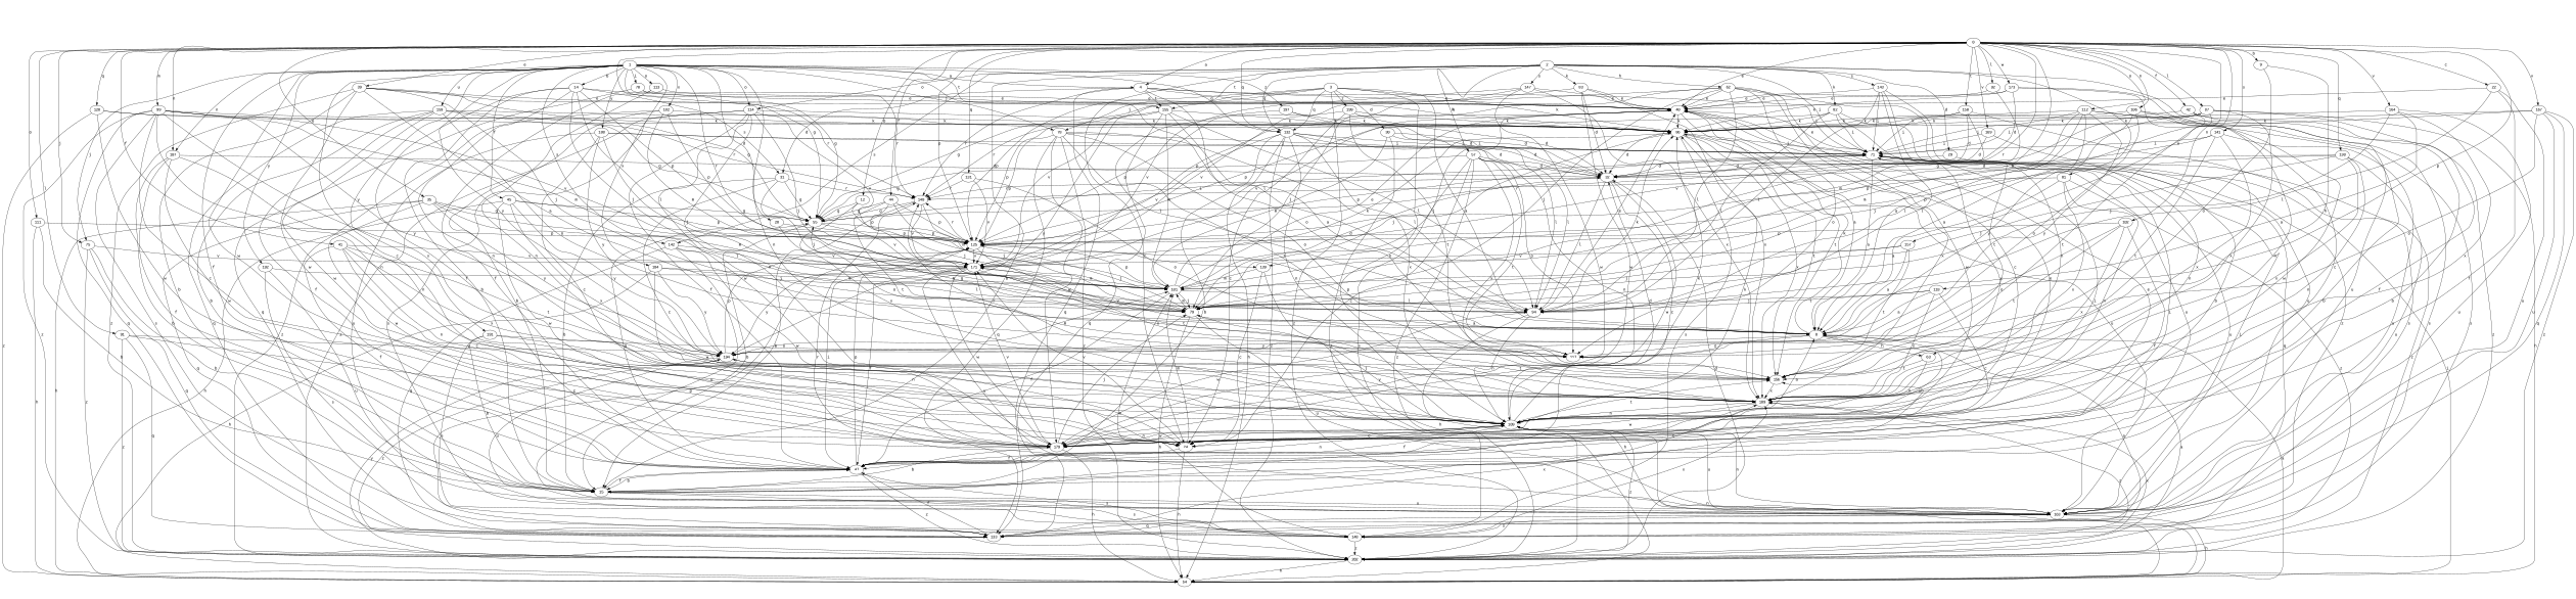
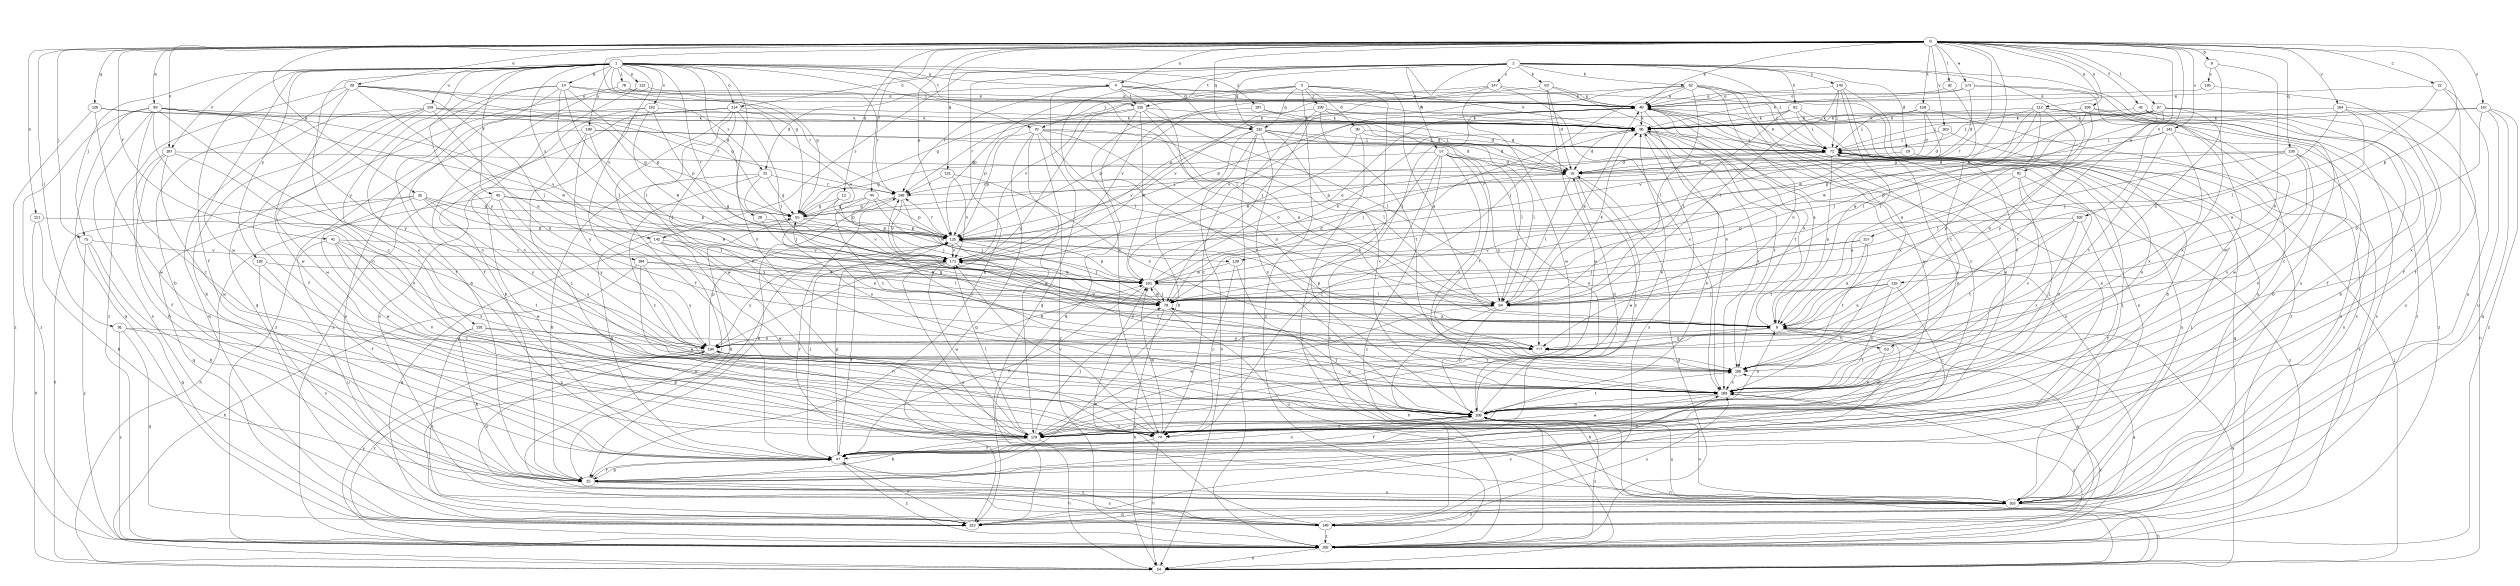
  strict digraph {
    fontname="Liberation Mono"
    node [fontname="Liberation Mono"]
    edge [fontname="Liberation Mono"]
    0
    4
    9
    12
    22
    35
    39
    40
    41
    42
    44
    55
    75
    87
    91
    92
    99
    101
    102
    106
    107
    111
    112
    118
    125
    128
    130
    131
    132
    139
    141
    150
    157
    164
    167
    169
    173
    155
    71
    86
    31
    117
    133
    140
    63
+   185
    n47 [label=189]
    47
    94
    163
    179
    194
    64
    15
    8
    202
    79
    171
    156
    24
    109
    148
    32
    1
    14
    28
    45
    70
    78
    113
    114
    142
    159
    182
    184
    188
    191
    192
    197
    2
    29
    57
    62
    81
    82
    83
    143
    147
    3
    30
    199
    0 -> 4 [label=a]
    0 -> 9 [label=b]
    0 -> 12 [label=b]
    0 -> 22 [label=c]
    0 -> 35 [label=e]
    0 -> 39 [label=e]
    0 -> 40 [label=e]
    0 -> 41 [label=f]
    0 -> 42 [label=f]
    0 -> 44 [label=f]
    0 -> 55 [label=g]
    0 -> 75 [label=j]
    0 -> 87 [label=l]
    0 -> 91 [label=l]
    0 -> 92 [label=l]
    0 -> 99 [label=m]
    0 -> 101 [label=m]
    0 -> 102 [label=n]
    0 -> 106 [label=n]
    0 -> 107 [label=n]
    0 -> 111 [label=o]
    0 -> 112 [label=o]
    0 -> 118 [label=p]
    0 -> 125 [label=p]
    0 -> 128 [label=q]
    0 -> 130 [label=q]
    0 -> 131 [label=q]
    0 -> 132 [label=q]
    0 -> 139 [label=r]
    0 -> 141 [label=s]
    0 -> 150 [label=t]
    0 -> 157 [label=u]
    0 -> 164 [label=v]
    0 -> 167 [label=v]
    0 -> 169 [label=v]
    0 -> 173 [label=w]
    4 -> 40 [label=e]
    4 -> 155 [label=t]
    4 -> 71 [label=i]
    4 -> 86 [label=k]
    4 -> 31 [label=d]
    4 -> 117 [label=o]
    4 -> 133 [label=q]
    4 -> 140 [label=r]
    9 -> 117 [label=o]
    9 -> 63 [label=h]
+   9 -> 185 [label=x]
    12 -> 55 [label=g]
    12 -> 125 [label=p]
    12 -> n47 [label=x]
    22 -> 40 [label=e]
    22 -> 47 [label=f]
    22 -> 94 [label=l]
    22 -> 163 [label=u]
    35 -> 55 [label=g]
    35 -> 101 [label=m]
    35 -> 133 [label=q]
    35 -> 94 [label=l]
    35 -> 179 [label=w]
    35 -> 194 [label=y]
    35 -> 64 [label=h]
    39 -> 40 [label=e]
    39 -> 55 [label=g]
    39 -> 140 [label=r]
    39 -> 179 [label=w]
    39 -> 15 [label=b]
    39 -> 8 [label=a]
    39 -> 202 [label=z]
    39 -> 79 [label=j]
    40 -> 86 [label=k]
    40 -> 140 [label=r]
    40 -> n47 [label=x]
    40 -> 163 [label=u]
    40 -> 8 [label=a]
    40 -> 79 [label=j]
    40 -> 171 [label=v]
    40 -> 156 [label=t]
    41 -> n47 [label=x]
    41 -> 47 [label=f]
    41 -> 171 [label=v]
    41 -> 156 [label=t]
    41 -> 24 [label=c]
    41 -> 109 [label=n]
    42 -> 86 [label=k]
    42 -> 15 [label=b]
    42 -> 202 [label=z]
    42 -> 156 [label=t]
    44 -> 55 [label=g]
    44 -> 101 [label=m]
    44 -> 125 [label=p]
    44 -> 79 [label=j]
    44 -> 156 [label=t]
    55 -> 125 [label=p]
    55 -> 71 [label=i]
    55 -> 15 [label=b]
    55 -> 171 [label=v]
    75 -> 133 [label=q]
    75 -> 15 [label=b]
    75 -> 202 [label=z]
    75 -> 171 [label=v]
    87 -> 55 [label=g]
    87 -> 86 [label=k]
    87 -> n47 [label=x]
    87 -> 47 [label=f]
    87 -> 94 [label=l]
    87 -> 64 [label=h]
    87 -> 79 [label=j]
    91 -> 133 [label=q]
    91 -> 194 [label=y]
    91 -> 202 [label=z]
    91 -> 24 [label=c]
    92 -> 40 [label=e]
    92 -> 101 [label=m]
    99 -> 101 [label=m]
    99 -> 86 [label=k]
    99 -> 133 [label=q]
    99 -> n47 [label=x]
    99 -> 194 [label=y]
    99 -> 202 [label=z]
    99 -> 171 [label=v]
    99 -> 24 [label=c]
    99 -> 109 [label=n]
    99 -> 148 [label=s]
    101 -> 40 [label=e]
    101 -> 125 [label=p]
    101 -> 86 [label=k]
    101 -> 47 [label=f]
    101 -> 94 [label=l]
    101 -> 79 [label=j]
    101 -> 32 [label=d]
    102 -> 125 [label=p]
    102 -> 117 [label=o]
    102 -> n47 [label=x]
    102 -> 47 [label=f]
    102 -> 156 [label=t]
    106 -> 86 [label=k]
    106 -> 117 [label=o]
    106 -> 179 [label=w]
    106 -> 194 [label=y]
    106 -> 148 [label=s]
    107 -> 47 [label=f]
    107 -> 179 [label=w]
    107 -> 15 [label=b]
    107 -> 109 [label=n]
    107 -> 32 [label=d]
    111 -> 125 [label=p]
    111 -> 64 [label=h]
    111 -> 15 [label=b]
    112 -> 101 [label=m]
    112 -> 71 [label=i]
    112 -> 86 [label=k]
    112 -> 94 [label=l]
    112 -> 194 [label=y]
    112 -> 15 [label=b]
    112 -> 8 [label=a]
    112 -> 148 [label=s]
    118 -> n47 [label=x]
    118 -> 94 [label=l]
    118 -> 8 [label=a]
    118 -> 79 [label=j]
    118 -> 24 [label=c]
    125 -> 140 [label=r]
    125 -> n47 [label=x]
    125 -> 47 [label=i]
    125 -> 79 [label=j]
    125 -> 171 [label=v]
    128 -> 86 [label=k]
    128 -> 179 [label=w]
-   128 -> 64 [label=z]
+   128 -> 202 [label=z]
    128 -> 32 [label=d]
    130 -> 125 [label=p]
    130 -> n47 [label=x]
    130 -> 163 [label=u]
    130 -> 79 [label=j]
    130 -> 109 [label=n]
    130 -> 32 [label=d]
    131 -> 117 [label=o]
    131 -> 140 [label=r]
    131 -> 171 [label=v]
    132 -> 71 [label=i]
    132 -> n47 [label=x]
    132 -> 94 [label=l]
    132 -> 64 [label=h]
    132 -> 15 [label=b]
    132 -> 202 [label=z]
    132 -> 171 [label=v]
    132 -> 109 [label=n]
    132 -> 32 [label=d]
    139 -> 101 [label=m]
    139 -> 64 [label=h]
    139 -> 24 [label=c]
    141 -> 125 [label=p]
    141 -> 71 [label=i]
    141 -> n47 [label=x]
    141 -> 163 [label=u]
    141 -> 156 [label=t]
    150 -> 71 [label=i]
    150 -> 86 [label=k]
    150 -> 171 [label=v]
    150 -> 148 [label=s]
    150 -> 32 [label=d]
    157 -> 8 [label=a]
    157 -> 79 [label=j]
    157 -> 171 [label=v]
    157 -> 156 [label=t]
    164 -> 86 [label=k]
    164 -> n47 [label=x]
    164 -> 163 [label=u]
    164 -> 8 [label=a]
    164 -> 79 [label=j]
    167 -> 71 [label=i]
    167 -> 86 [label=k]
    167 -> 117 [label=o]
    167 -> 133 [label=q]
    167 -> 163 [label=u]
    167 -> 202 [label=z]
    169 -> 71 [label=i]
    169 -> 109 [label=n]
    169 -> 32 [label=d]
    173 -> 40 [label=e]
    173 -> 86 [label=k]
    173 -> 24 [label=c]
    173 -> 109 [label=n]
    173 -> 32 [label=d]
    155 -> 101 [label=m]
    155 -> 125 [label=p]
    155 -> 86 [label=k]
    155 -> 133 [label=q]
    155 -> 94 [label=l]
    155 -> 194 [label=y]
    155 -> 8 [label=a]
    71 -> 40 [label=e]
    71 -> 125 [label=p]
    71 -> 133 [label=q]
    71 -> n47 [label=x]
    71 -> 163 [label=u]
    71 -> 8 [label=a]
    71 -> 32 [label=d]
    86 -> 71 [label=i]
    86 -> n47 [label=x]
    86 -> 163 [label=u]
    86 -> 79 [label=j]
    86 -> 156 [label=t]
    86 -> 148 [label=s]
    86 -> 32 [label=d]
    31 -> 55 [label=g]
    31 -> 140 [label=r]
    31 -> 15 [label=b]
    31 -> 79 [label=j]
    31 -> 24 [label=c]
    133 -> 125 [label=p]
    133 -> n47 [label=x]
    133 -> 47 [label=f]
    133 -> 8 [label=a]
    140 -> 55 [label=g]
    140 -> 15 [label=b]
    140 -> 79 [label=j]
    140 -> 171 [label=v]
    63 -> 156 [label=t]
    63 -> 109 [label=n]
+   185 -> 40 [label=e]
+   185 -> 47 [label=f]
    n47 -> 140 [label=r]
    n47 -> 179 [label=w]
    n47 -> 194 [label=y]
    n47 -> 202 [label=z]
    n47 -> 109 [label=n]
    47 -> 40 [label=e]
    47 -> 55 [label=g]
    47 -> 125 [label=p]
    47 -> 71 [label=i]
    47 -> 15 [label=b]
    47 -> 202 [label=z]
    47 -> 109 [label=n]
    47 -> 148 [label=s]
    94 -> 40 [label=e]
    94 -> 86 [label=k]
    94 -> 179 [label=w]
    94 -> 64 [label=h]
    94 -> 109 [label=n]
    163 -> 71 [label=i]
    163 -> 133 [label=q]
    163 -> 140 [label=r]
    163 -> 64 [label=h]
    163 -> 109 [label=n]
    163 -> 148 [label=s]
    179 -> 71 [label=i]
    179 -> 86 [label=k]
    179 -> 64 [label=h]
    179 -> 15 [label=b]
    179 -> 79 [label=j]
-   179 -> 171 [label=v]
+   179 -> 171 [label=l]
    179 -> 109 [label=n]
    194 -> 101 [label=m]
    194 -> 125 [label=p]
    194 -> 163 [label=u]
    194 -> 202 [label=z]
    194 -> 156 [label=t]
    64 -> 71 [label=i]
    64 -> 8 [label=a]
    64 -> 109 [label=n]
    15 -> 47 [label=f]
    15 -> 163 [label=u]
    15 -> 156 [label=t]
    15 -> 148 [label=s]
    8 -> 55 [label=g]
    8 -> 125 [label=p]
    8 -> 86 [label=k]
    8 -> 117 [label=o]
    8 -> 63 [label=h]
    8 -> 179 [label=w]
    8 -> 194 [label=y]
    8 -> 171 [label=v]
    202 -> n47 [label=x]
    202 -> 194 [label=y]
    202 -> 64 [label=h]
    202 -> 8 [label=a]
    202 -> 32 [label=d]
    79 -> 101 [label=m]
    79 -> 163 [label=u]
    79 -> 64 [label=h]
    79 -> 8 [label=a]
    171 -> 101 [label=m]
    171 -> 47 [label=f]
    171 -> 163 [label=u]
    171 -> 179 [label=w]
    171 -> 194 [label=y]
    171 -> 156 [label=t]
    156 -> n47 [label=x]
    24 -> 40 [label=e]
    24 -> 101 [label=m]
    24 -> 47 [label=f]
    24 -> 64 [label=h]
    24 -> 171 [label=v]
    109 -> 86 [label=k]
    109 -> 47 [label=f]
    109 -> 163 [label=u]
    109 -> 179 [label=w]
    109 -> 8 [label=a]
    109 -> 202 [label=z]
    109 -> 79 [label=j]
    109 -> 156 [label=t]
    109 -> 24 [label=c]
    109 -> 32 [label=d]
    148 -> 101 [label=m]
    148 -> n47 [label=x]
    148 -> 202 [label=z]
    32 -> 140 [label=r]
    32 -> 94 [label=l]
    32 -> 179 [label=w]
    32 -> 24 [label=c]
    1 -> 4 [label=a]
    1 -> 55 [label=g]
    1 -> 75 [label=j]
    1 -> 107 [label=n]
    1 -> 132 [label=q]
    1 -> 139 [label=r]
    1 -> 155 [label=t]
    1 -> 47 [label=f]
    1 -> 94 [label=l]
    1 -> 179 [label=w]
    1 -> 194 [label=y]
    1 -> 24 [label=c]
    1 -> 109 [label=n]
    1 -> 14 [label=b]
    1 -> 28 [label=d]
    1 -> 45 [label=f]
    1 -> 70 [label=i]
    1 -> 78 [label=j]
    1 -> 113 [label=o]
    1 -> 114 [label=o]
    1 -> 142 [label=s]
    1 -> 159 [label=u]
    1 -> 182 [label=x]
    1 -> 184 [label=x]
    1 -> 188 [label=y]
    1 -> 191 [label=y]
    1 -> 192 [label=y]
    1 -> 197 [label=z]
    14 -> 40 [label=e]
    14 -> 125 [label=p]
    14 -> 31 [label=s]
    14 -> 47 [label=f]
    14 -> 94 [label=l]
    14 -> 15 [label=b]
    14 -> 79 [label=j]
    14 -> 109 [label=n]
    28 -> 125 [label=p]
    28 -> 117 [label=o]
    45 -> 55 [label=g]
    45 -> 125 [label=p]
    45 -> n47 [label=x]
    45 -> 179 [label=w]
    45 -> 194 [label=y]
    45 -> 64 [label=h]
    70 -> 40 [label=e]
    70 -> 133 [label=q]
    70 -> 140 [label=r]
    78 -> 125 [label=p]
    78 -> 71 [label=i]
    78 -> 117 [label=o]
    78 -> 133 [label=q]
    78 -> 94 [label=l]
    78 -> 179 [label=w]
    78 -> 202 [label=z]
    78 -> 156 [label=t]
    113 -> 40 [label=e]
    113 -> 47 [label=f]
    113 -> 109 [label=n]
    114 -> 86 [label=k]
    114 -> 47 [label=f]
    114 -> 179 [label=w]
    114 -> 202 [label=z]
    114 -> 79 [label=j]
    114 -> 171 [label=v]
    114 -> 109 [label=n]
    114 -> 148 [label=s]
    142 -> 133 [label=q]
    142 -> 163 [label=u]
    142 -> 179 [label=w]
    142 -> 79 [label=j]
    142 -> 171 [label=v]
    159 -> 55 [label=g]
    159 -> 86 [label=k]
    159 -> 117 [label=o]
    159 -> 133 [label=q]
    159 -> 140 [label=r]
    159 -> 47 [label=f]
    159 -> 179 [label=w]
    159 -> 15 [label=b]
    182 -> 101 [label=m]
    182 -> 125 [label=p]
    182 -> 86 [label=k]
    182 -> 15 [label=b]
    182 -> 202 [label=z]
    184 -> 101 [label=m]
    184 -> 94 [label=l]
    184 -> 179 [label=w]
    184 -> 194 [label=y]
    184 -> 64 [label=h]
    188 -> 71 [label=i]
    188 -> 163 [label=u]
    188 -> 194 [label=y]
    188 -> 79 [label=j]
    188 -> 24 [label=c]
    188 -> 32 [label=d]
    191 -> 117 [label=o]
    191 -> 15 [label=b]
    191 -> 109 [label=n]
    191 -> 148 [label=s]
    192 -> 101 [label=m]
    192 -> 163 [label=u]
    192 -> 148 [label=s]
    197 -> 86 [label=k]
    197 -> 94 [label=l]
    197 -> 32 [label=d]
    2 -> 132 [label=q]
    2 -> 155 [label=t]
    2 -> 71 [label=i]
    2 -> 163 [label=u]
    2 -> 15 [label=b]
    2 -> 24 [label=c]
    2 -> 114 [label=o]
    2 -> 142 [label=s]
    2 -> 29 [label=d]
    2 -> 57 [label=h]
    2 -> 62 [label=h]
    2 -> 81 [label=k]
    2 -> 82 [label=k]
    2 -> 83 [label=k]
    2 -> 143 [label=s]
    2 -> 147 [label=s]
    29 -> 202 [label=z]
    29 -> 32 [label=d]
    57 -> 55 [label=g]
    57 -> 117 [label=o]
    57 -> n47 [label=x]
    57 -> 202 [label=z]
    57 -> 156 [label=t]
    57 -> 24 [label=c]
    57 -> 109 [label=n]
    57 -> 148 [label=s]
    57 -> 32 [label=d]
    62 -> 40 [label=e]
    62 -> 55 [label=g]
    62 -> 125 [label=p]
    62 -> 117 [label=o]
    62 -> 94 [label=l]
    62 -> 163 [label=u]
    62 -> 179 [label=w]
    62 -> 79 [label=j]
    62 -> 24 [label=c]
    81 -> 140 [label=r]
    81 -> n47 [label=x]
    81 -> 8 [label=a]
    81 -> 202 [label=z]
    81 -> 109 [label=n]
    82 -> 125 [label=p]
    82 -> 71 [label=i]
    82 -> 86 [label=k]
    82 -> 94 [label=l]
    82 -> 15 [label=b]
    82 -> 156 [label=t]
    83 -> 40 [label=e]
    83 -> n47 [label=x]
    83 -> 179 [label=w]
    83 -> 171 [label=v]
    83 -> 32 [label=d]
    143 -> 40 [label=e]
    143 -> 71 [label=i]
    143 -> 94 [label=l]
    143 -> 8 [label=a]
    143 -> 202 [label=z]
    143 -> 109 [label=n]
    147 -> 40 [label=e]
    147 -> n47 [label=x]
    147 -> 179 [label=w]
    147 -> 79 [label=j]
    147 -> 171 [label=v]
    3 -> 125 [label=p]
    3 -> 132 [label=q]
    3 -> 86 [label=k]
    3 -> 8 [label=a]
    3 -> 202 [label=z]
    3 -> 171 [label=v]
    3 -> 109 [label=n]
    3 -> 78 [label=j]
    3 -> 30 [label=d]
    3 -> 199 [label=z]
    30 -> 101 [label=m]
    30 -> 71 [label=i]
    30 -> 94 [label=l]
    30 -> 202 [label=z]
    199 -> 125 [label=p]
    199 -> 86 [label=k]
    199 -> 156 [label=t]
    199 -> 24 [label=c]
    199 -> 32 [label=d]
  }
